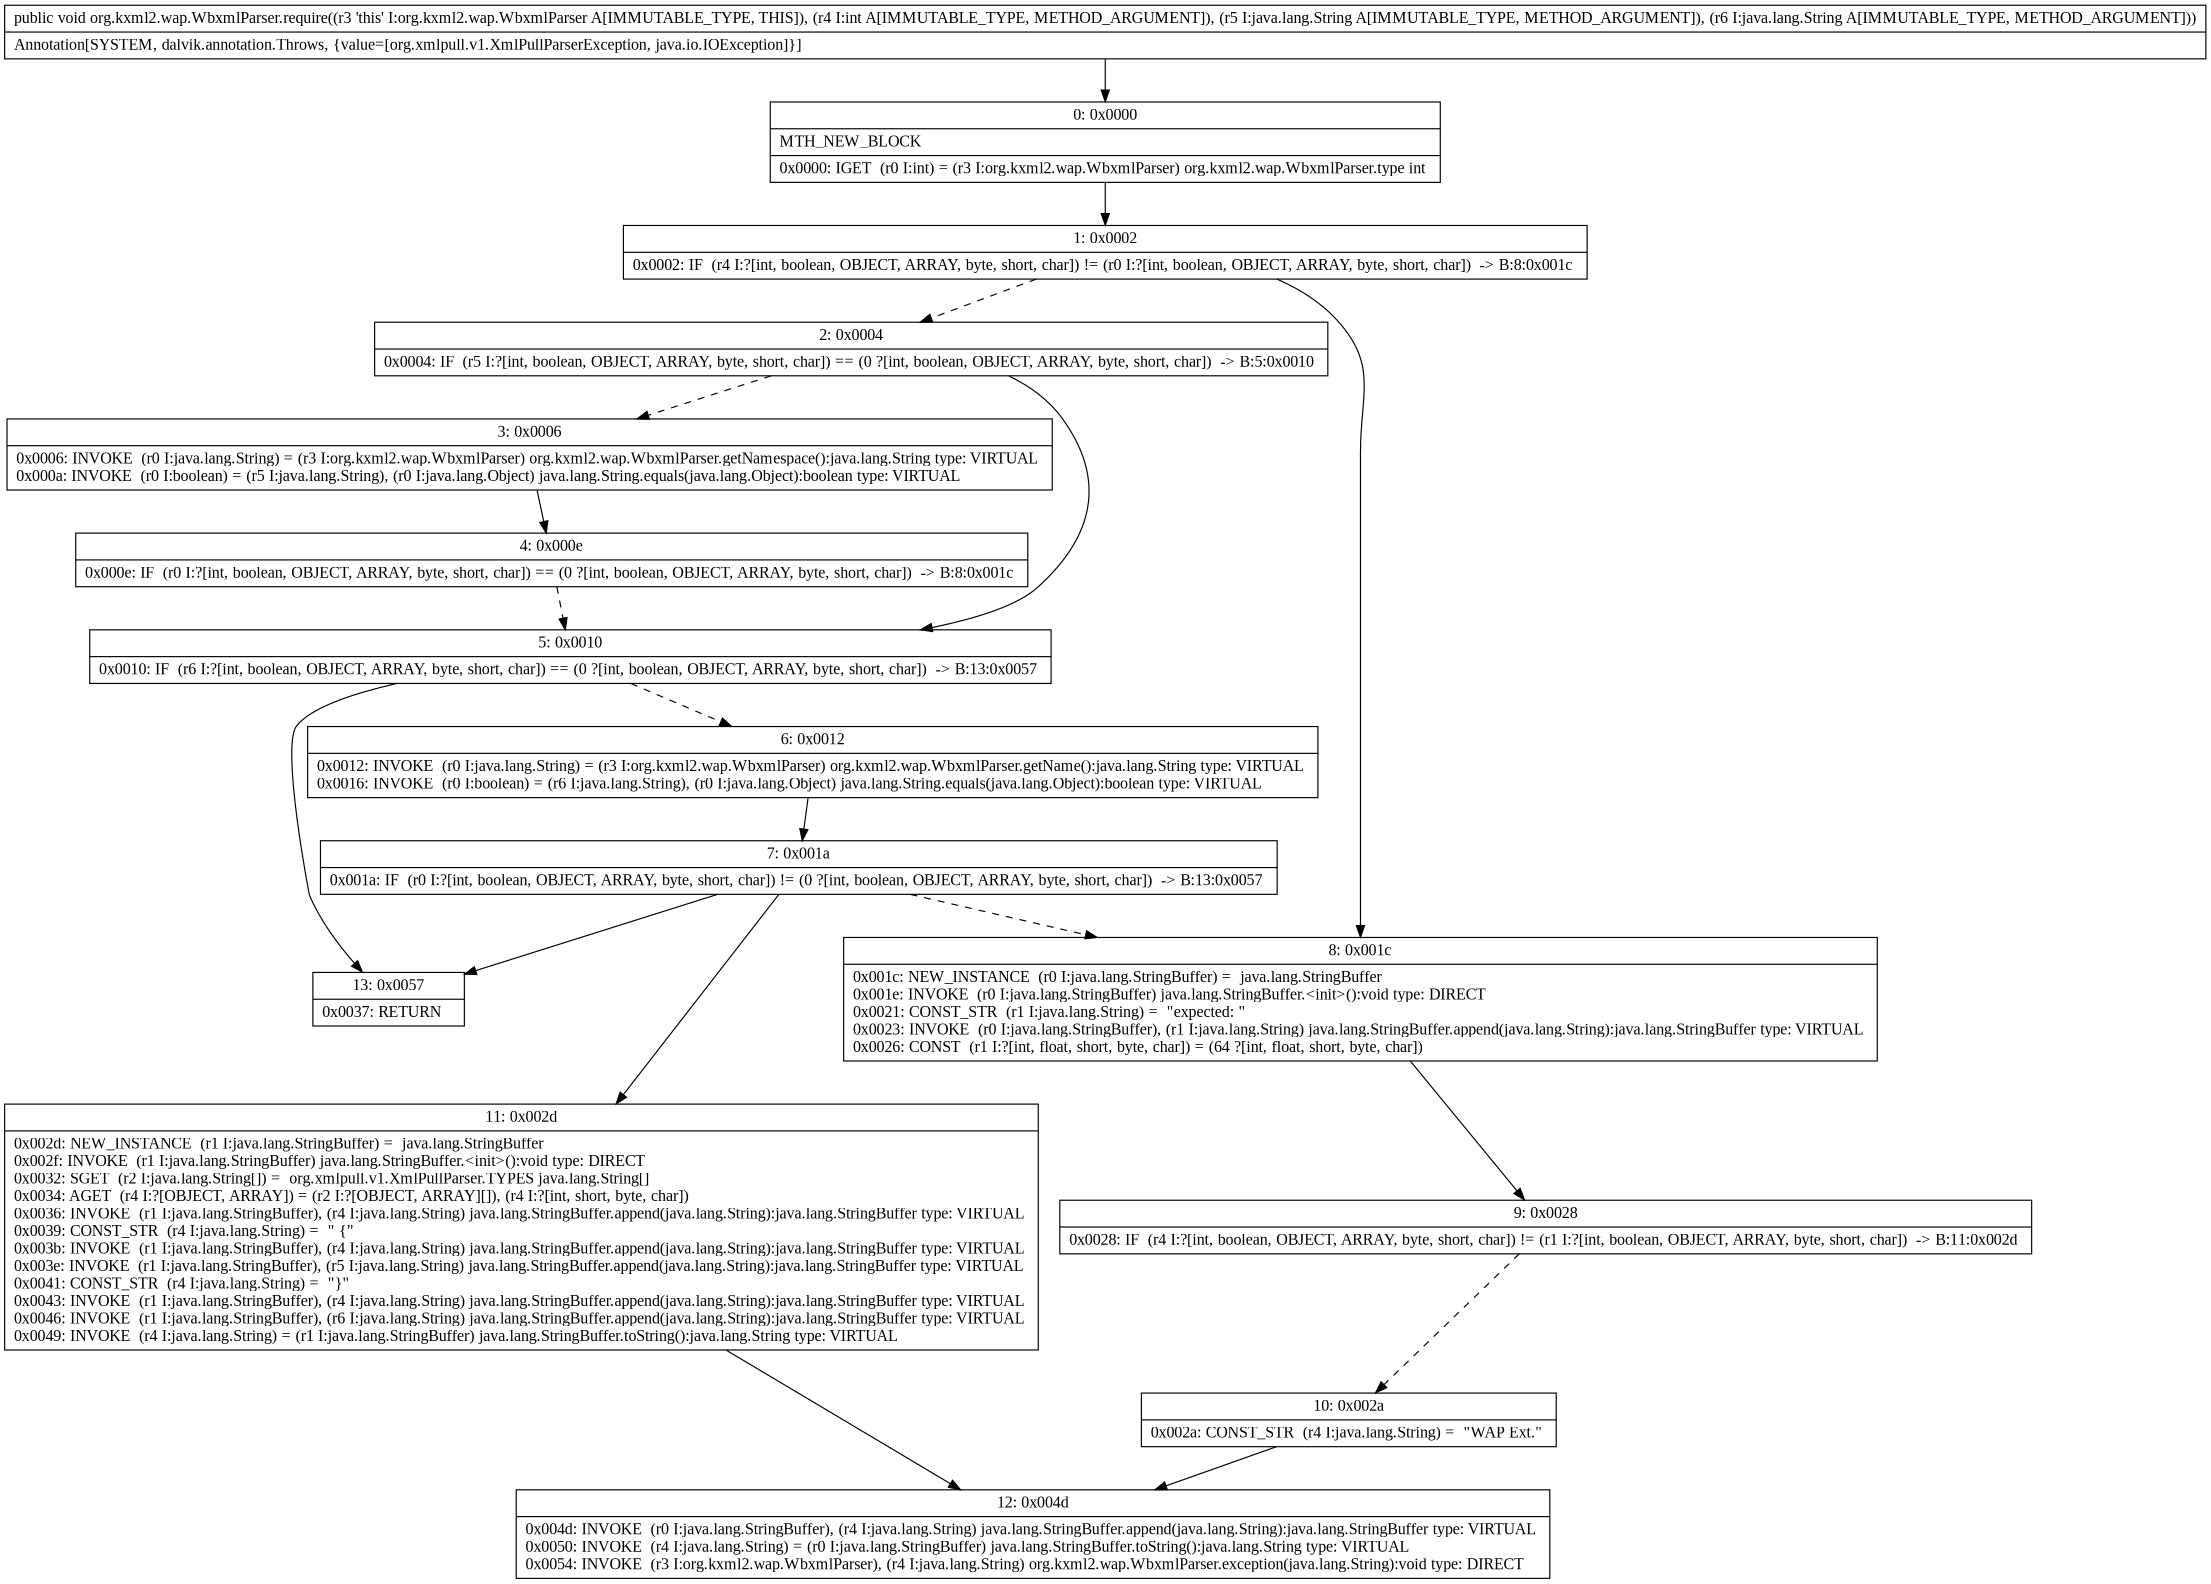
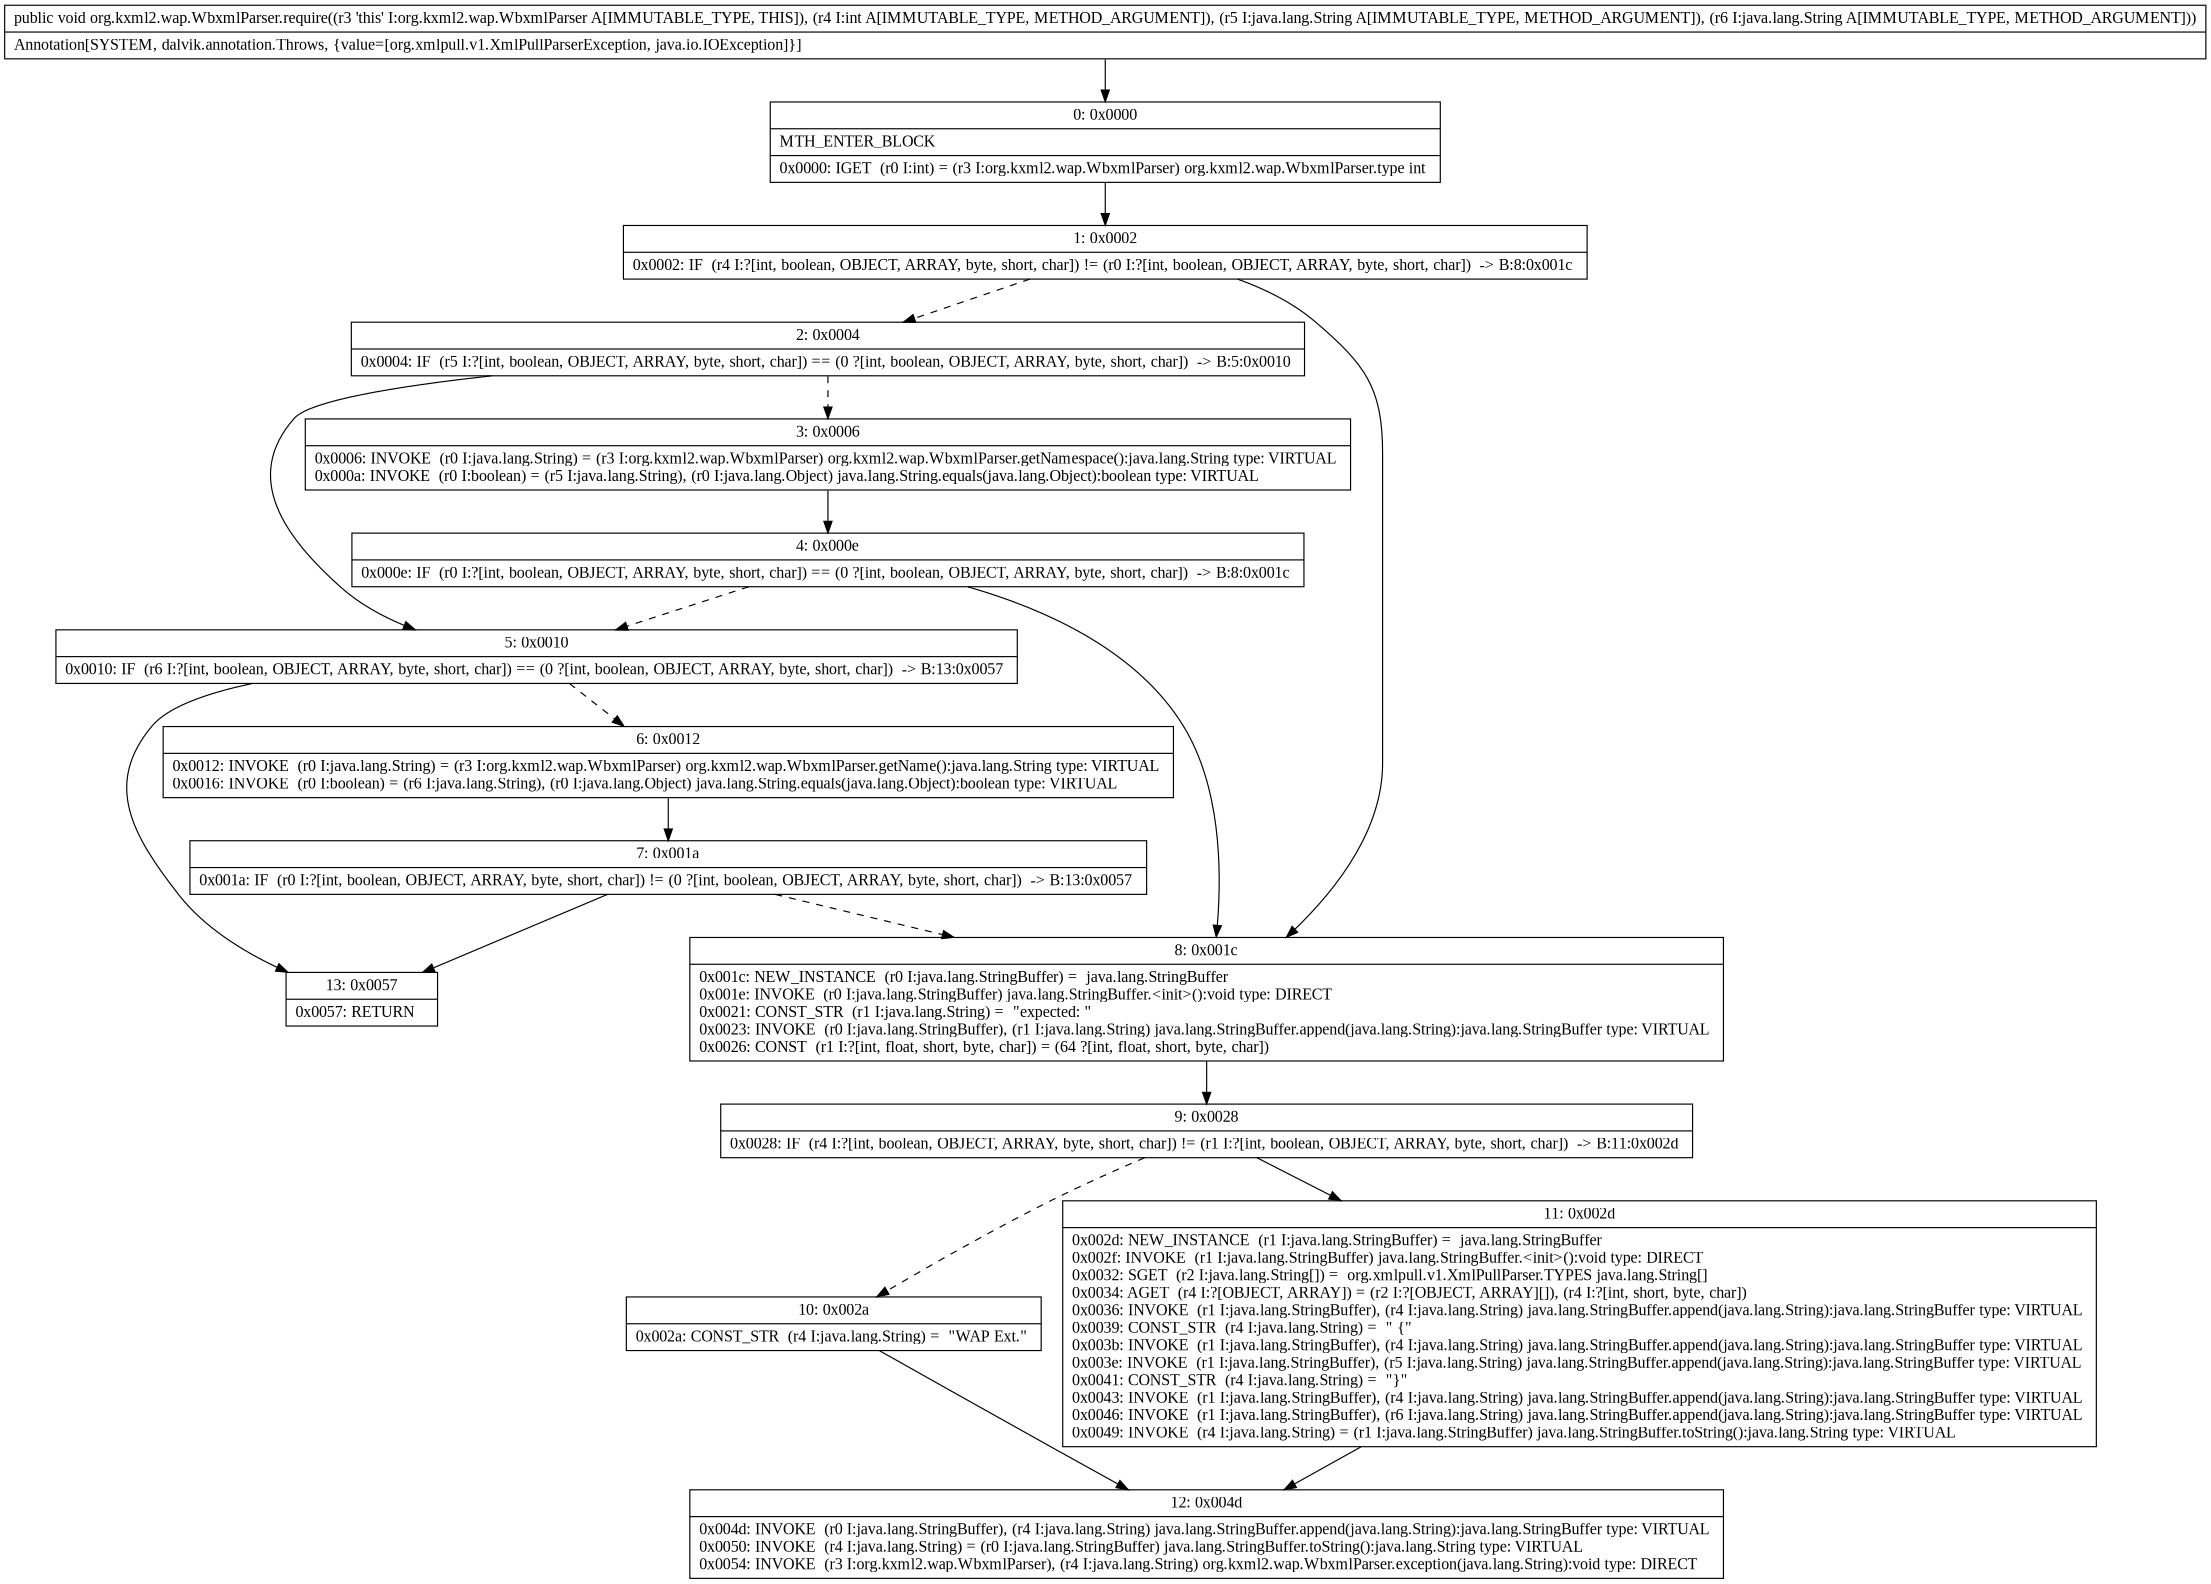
  digraph {
    fontname="Liberation Serif"
    node [fontname="Liberation Serif" shape=record]
    edge [fontname="Liberation Serif"]
-   n1 [label="{0\:\ 0x0000|MTH_NEW_BLOCK\l|0x0000: IGET  (r0 I:int) = (r3 I:org.kxml2.wap.WbxmlParser) org.kxml2.wap.WbxmlParser.type int \l}"]
+   n1 [label="{0\:\ 0x0000|MTH_ENTER_BLOCK\l|0x0000: IGET  (r0 I:int) = (r3 I:org.kxml2.wap.WbxmlParser) org.kxml2.wap.WbxmlParser.type int \l}"]
    n2 [label="{1\:\ 0x0002|0x0002: IF  (r4 I:?[int, boolean, OBJECT, ARRAY, byte, short, char]) != (r0 I:?[int, boolean, OBJECT, ARRAY, byte, short, char])  \-\> B:8:0x001c \l}"]
    n3 [label="{2\:\ 0x0004|0x0004: IF  (r5 I:?[int, boolean, OBJECT, ARRAY, byte, short, char]) == (0 ?[int, boolean, OBJECT, ARRAY, byte, short, char])  \-\> B:5:0x0010 \l}"]
    n4 [label="{8\:\ 0x001c|0x001c: NEW_INSTANCE  (r0 I:java.lang.StringBuffer) =  java.lang.StringBuffer \l0x001e: INVOKE  (r0 I:java.lang.StringBuffer) java.lang.StringBuffer.\<init\>():void type: DIRECT \l0x0021: CONST_STR  (r1 I:java.lang.String) =  \"expected: \" \l0x0023: INVOKE  (r0 I:java.lang.StringBuffer), (r1 I:java.lang.String) java.lang.StringBuffer.append(java.lang.String):java.lang.StringBuffer type: VIRTUAL \l0x0026: CONST  (r1 I:?[int, float, short, byte, char]) = (64 ?[int, float, short, byte, char]) \l}"]
    n5 [label="{3\:\ 0x0006|0x0006: INVOKE  (r0 I:java.lang.String) = (r3 I:org.kxml2.wap.WbxmlParser) org.kxml2.wap.WbxmlParser.getNamespace():java.lang.String type: VIRTUAL \l0x000a: INVOKE  (r0 I:boolean) = (r5 I:java.lang.String), (r0 I:java.lang.Object) java.lang.String.equals(java.lang.Object):boolean type: VIRTUAL \l}"]
    n6 [label="{5\:\ 0x0010|0x0010: IF  (r6 I:?[int, boolean, OBJECT, ARRAY, byte, short, char]) == (0 ?[int, boolean, OBJECT, ARRAY, byte, short, char])  \-\> B:13:0x0057 \l}"]
    n7 [label="{9\:\ 0x0028|0x0028: IF  (r4 I:?[int, boolean, OBJECT, ARRAY, byte, short, char]) != (r1 I:?[int, boolean, OBJECT, ARRAY, byte, short, char])  \-\> B:11:0x002d \l}"]
    n8 [label="{4\:\ 0x000e|0x000e: IF  (r0 I:?[int, boolean, OBJECT, ARRAY, byte, short, char]) == (0 ?[int, boolean, OBJECT, ARRAY, byte, short, char])  \-\> B:8:0x001c \l}"]
    n9 [label="{6\:\ 0x0012|0x0012: INVOKE  (r0 I:java.lang.String) = (r3 I:org.kxml2.wap.WbxmlParser) org.kxml2.wap.WbxmlParser.getName():java.lang.String type: VIRTUAL \l0x0016: INVOKE  (r0 I:boolean) = (r6 I:java.lang.String), (r0 I:java.lang.Object) java.lang.String.equals(java.lang.Object):boolean type: VIRTUAL \l}"]
-   n10 [label="{13\:\ 0x0057|0x0037: RETURN   \l}"]
+   n10 [label="{13\:\ 0x0057|0x0057: RETURN   \l}"]
    n11 [label="{7\:\ 0x001a|0x001a: IF  (r0 I:?[int, boolean, OBJECT, ARRAY, byte, short, char]) != (0 ?[int, boolean, OBJECT, ARRAY, byte, short, char])  \-\> B:13:0x0057 \l}"]
    n12 [label="{10\:\ 0x002a|0x002a: CONST_STR  (r4 I:java.lang.String) =  \"WAP Ext.\" \l}"]
    n13 [label="{11\:\ 0x002d|0x002d: NEW_INSTANCE  (r1 I:java.lang.StringBuffer) =  java.lang.StringBuffer \l0x002f: INVOKE  (r1 I:java.lang.StringBuffer) java.lang.StringBuffer.\<init\>():void type: DIRECT \l0x0032: SGET  (r2 I:java.lang.String[]) =  org.xmlpull.v1.XmlPullParser.TYPES java.lang.String[] \l0x0034: AGET  (r4 I:?[OBJECT, ARRAY]) = (r2 I:?[OBJECT, ARRAY][]), (r4 I:?[int, short, byte, char]) \l0x0036: INVOKE  (r1 I:java.lang.StringBuffer), (r4 I:java.lang.String) java.lang.StringBuffer.append(java.lang.String):java.lang.StringBuffer type: VIRTUAL \l0x0039: CONST_STR  (r4 I:java.lang.String) =  \" \{\" \l0x003b: INVOKE  (r1 I:java.lang.StringBuffer), (r4 I:java.lang.String) java.lang.StringBuffer.append(java.lang.String):java.lang.StringBuffer type: VIRTUAL \l0x003e: INVOKE  (r1 I:java.lang.StringBuffer), (r5 I:java.lang.String) java.lang.StringBuffer.append(java.lang.String):java.lang.StringBuffer type: VIRTUAL \l0x0041: CONST_STR  (r4 I:java.lang.String) =  \"\}\" \l0x0043: INVOKE  (r1 I:java.lang.StringBuffer), (r4 I:java.lang.String) java.lang.StringBuffer.append(java.lang.String):java.lang.StringBuffer type: VIRTUAL \l0x0046: INVOKE  (r1 I:java.lang.StringBuffer), (r6 I:java.lang.String) java.lang.StringBuffer.append(java.lang.String):java.lang.StringBuffer type: VIRTUAL \l0x0049: INVOKE  (r4 I:java.lang.String) = (r1 I:java.lang.StringBuffer) java.lang.StringBuffer.toString():java.lang.String type: VIRTUAL \l}"]
    n14 [label="{12\:\ 0x004d|0x004d: INVOKE  (r0 I:java.lang.StringBuffer), (r4 I:java.lang.String) java.lang.StringBuffer.append(java.lang.String):java.lang.StringBuffer type: VIRTUAL \l0x0050: INVOKE  (r4 I:java.lang.String) = (r0 I:java.lang.StringBuffer) java.lang.StringBuffer.toString():java.lang.String type: VIRTUAL \l0x0054: INVOKE  (r3 I:org.kxml2.wap.WbxmlParser), (r4 I:java.lang.String) org.kxml2.wap.WbxmlParser.exception(java.lang.String):void type: DIRECT \l}"]
    n15 [label="{public void org.kxml2.wap.WbxmlParser.require((r3 'this' I:org.kxml2.wap.WbxmlParser A[IMMUTABLE_TYPE, THIS]), (r4 I:int A[IMMUTABLE_TYPE, METHOD_ARGUMENT]), (r5 I:java.lang.String A[IMMUTABLE_TYPE, METHOD_ARGUMENT]), (r6 I:java.lang.String A[IMMUTABLE_TYPE, METHOD_ARGUMENT]))  | Annotation[SYSTEM, dalvik.annotation.Throws, \{value=[org.xmlpull.v1.XmlPullParserException, java.io.IOException]\}]\l}"]
    n1 -> n2
    n2 -> n3 [style=dashed]
    n2 -> n4
    n3 -> n5 [style=dashed]
    n3 -> n6
    n4 -> n7
    n5 -> n8
    n6 -> n9 [style=dashed]
    n6 -> n10
    n7 -> n12 [style=dashed]
-   n11 -> n13
+   n7 -> n13
+   n8 -> n4
    n8 -> n6 [style=dashed]
    n9 -> n11
    n11 -> n4 [style=dashed]
    n11 -> n10
    n12 -> n14
    n13 -> n14
    n15 -> n1
  }
